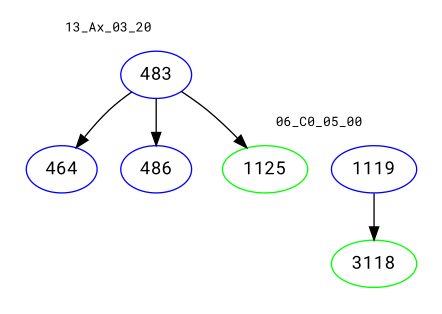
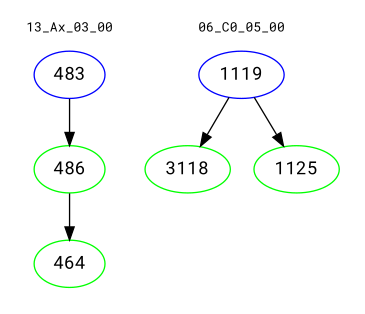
  digraph {
    fontname="Roboto Mono"
    node [color=green fontname="Roboto Mono"]
    edge [color=black fontname="Roboto Mono"]
    n1 [color=blue label=483]
-   n2 [color=blue label=464]
-   n3 [color=blue label=486]
+   n2 [label=464]
+   n3 [label=486]
    n4 [color=blue label=1119]
    n5 [label=3118]
    n6 [label=1125]
    subgraph cluster_1 {
      color=white
      fontsize=10
-     label="13_Ax_03_20"
+     label="13_Ax_03_00"
      n1
      n2
      n3
    }
    subgraph cluster_2 {
      color=white
      fontsize=10
      label="06_C0_05_00"
      n4
      n5
      n6
    }
-   n1 -> n2
+   n3 -> n2
    n1 -> n3
    n4 -> n5
-   n1 -> n6
+   n4 -> n6
  }
